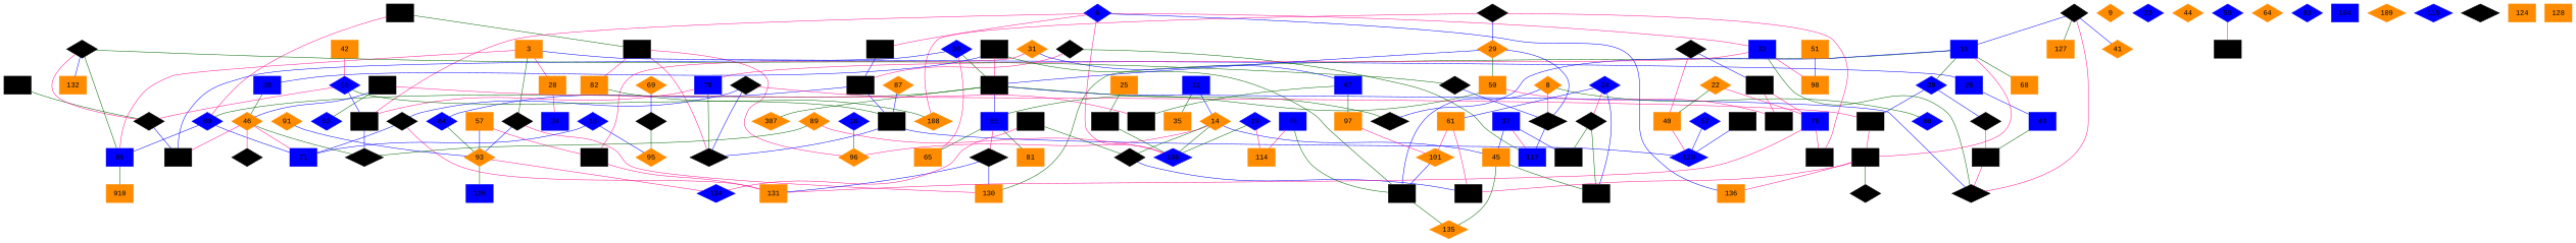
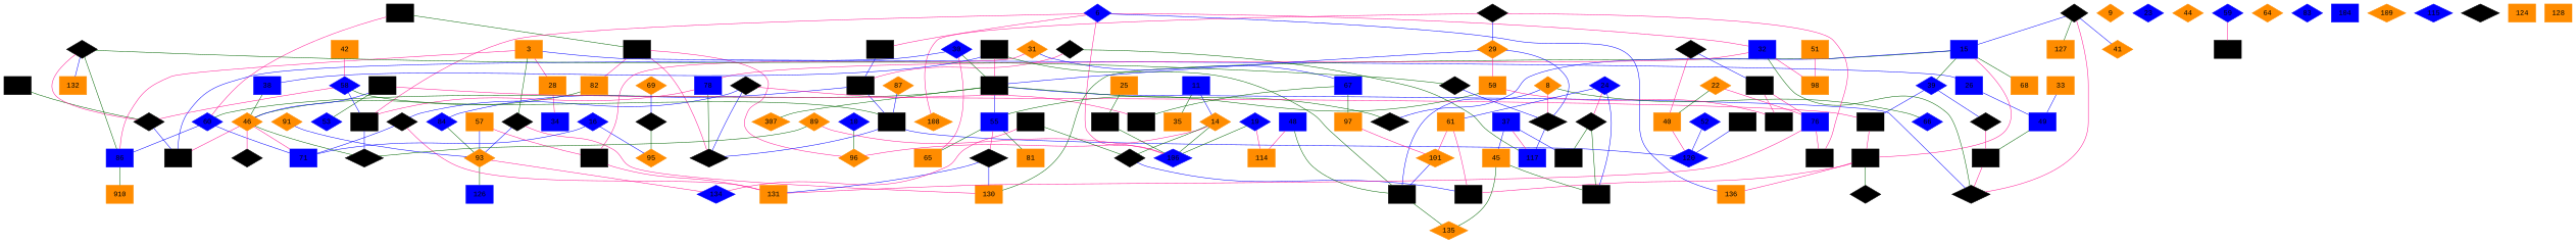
  graph {
    fontname="Liberation Mono"
    node [color=black fontname="Liberation Mono" shape=box style=filled]
    edge [color=deeppink fontname="Liberation Mono"]
    70 [shape=diamond]
    1
    102
    2
    12
    60 [color=blue shape=diamond]
    96 [color=darkorange shape=diamond]
    82 [color=darkorange]
    129 [shape=diamond]
    86 [color=blue]
    71 [color=blue]
    3 [color=darkorange]
    26 [color=blue]
    28 [color=darkorange]
    75 [shape=diamond]
    49 [color=blue]
    34 [color=blue]
    130 [color=darkorange]
    93 [color=darkorange shape=diamond]
    n20 [color=darkorange label=910]
    4 [shape=diamond]
    79
    117 [color=blue]
    92
    84 [color=blue shape=diamond]
    5 [shape=diamond]
    15 [color=blue]
    41 [color=darkorange shape=diamond]
    122 [shape=diamond]
    127 [color=darkorange]
    39 [color=blue shape=diamond]
    68 [color=darkorange]
    80
    133 [shape=diamond]
    6 [color=blue shape=diamond]
    18
    32 [color=blue]
    106 [color=blue shape=diamond]
    118
    136 [color=darkorange]
    78 [color=blue]
    98 [color=darkorange]
    121 [shape=diamond]
    7
    36
    38 [color=blue]
    119
    55 [color=blue]
    n49 [color=darkorange label=307 shape=diamond]
    46 [color=darkorange shape=diamond]
    135 [color=darkorange shape=diamond]
    8 [color=darkorange shape=diamond]
    66 [color=blue shape=diamond]
    100 [shape=diamond]
    9 [color=darkorange shape=diamond]
    10 [color=blue shape=diamond]
    11 [color=blue]
    14 [color=darkorange shape=diamond]
    35 [color=darkorange]
    45 [color=darkorange]
    77 [shape=diamond]
    108 [color=darkorange shape=diamond]
    13 [shape=diamond]
    27 [shape=diamond]
    88
    131 [color=darkorange]
    137
    113
    62
    47 [shape=diamond]
    85 [shape=diamond]
    16 [color=blue shape=diamond]
    95 [color=darkorange shape=diamond]
    17
    53 [color=blue shape=diamond]
    73 [shape=diamond]
    19 [color=blue shape=diamond]
    114 [color=darkorange]
    20 [shape=diamond]
    29 [color=darkorange shape=diamond]
    123
    50 [color=darkorange]
    21 [shape=diamond]
    40 [color=darkorange]
    54
    120 [color=blue shape=diamond]
    76 [color=blue]
    105
    22 [color=darkorange shape=diamond]
    23 [color=blue shape=diamond]
    24 [color=blue shape=diamond]
    61 [color=darkorange]
    94 [shape=diamond]
    101 [color=darkorange shape=diamond]
    112
    25 [color=darkorange]
    99
    111
    30 [color=blue shape=diamond]
    65 [color=darkorange]
    31 [color=darkorange shape=diamond]
    67 [color=blue]
    125
    97 [color=darkorange]
+   33 [color=darkorange]
    81 [color=darkorange]
    103 [shape=diamond]
    37 [color=blue]
    42 [color=darkorange]
    58 [color=blue shape=diamond]
    43
    134 [color=blue shape=diamond]
    44 [color=darkorange shape=diamond]
    48 [color=blue]
    91 [color=darkorange shape=diamond]
    51 [color=darkorange]
    52 [color=blue shape=diamond]
    56
    57 [color=darkorange]
    126 [color=blue]
    59 [color=blue shape=diamond]
    90
    63 [shape=diamond]
    74 [shape=diamond]
    132 [color=darkorange]
    64 [color=darkorange shape=diamond]
    69 [color=darkorange shape=diamond]
    72 [shape=diamond]
    83 [color=blue shape=diamond]
    87 [color=darkorange shape=diamond]
    89 [color=darkorange shape=diamond]
    104 [color=blue]
    109 [color=darkorange shape=diamond]
    115 [color=blue shape=diamond]
    116 [shape=diamond]
    124 [color=darkorange]
    128 [color=darkorange]
    70 -- 102 [color=blue]
    1 -- 70 [color=darkgreen]
    2 -- 12 [color=darkgreen]
    2 -- 60
    12 -- 96
    12 -- 82
    12 -- 129
    60 -- 86 [color=blue]
    60 -- 71 [color=blue]
-   82 -- 108 [color=darkgreen]
+   82 -- 46 [color=darkgreen]
    86 -- n20 [color=darkgreen]
    3 -- 86
    3 -- 26 [color=blue]
    3 -- 28
    3 -- 75 [color=darkgreen]
    26 -- 49 [color=blue]
    28 -- 34
    75 -- 130
    75 -- 93 [color=blue]
    49 -- 111 [color=darkgreen]
    93 -- 134
    93 -- 126 [color=darkgreen]
    4 -- 79
    4 -- 117 [color=darkgreen]
    79 -- 92 [color=blue]
    79 -- 84 [color=blue]
    92 -- 129 [color=blue]
    92 -- 120 [color=blue]
    84 -- 93 [color=darkgreen]
    5 -- 15 [color=blue]
    5 -- 41 [color=blue]
    5 -- 122
    5 -- 127 [color=darkgreen]
    15 -- 130 [color=darkgreen]
    15 -- 39 [color=darkgreen]
    15 -- 68 [color=darkgreen]
    15 -- 80
    15 -- 133 [color=blue]
    39 -- 62 [color=blue]
    39 -- 47 [color=blue]
    80 -- 136
    80 -- 113
    80 -- 85 [color=darkgreen]
    6 -- 18
    6 -- 32
    6 -- 106
    6 -- 118
    6 -- 136 [color=blue]
    18 -- 79 [color=blue]
    32 -- 122 [color=darkgreen]
    32 -- 78
    32 -- 98
    118 -- 121 [color=blue]
    78 -- 129 [color=darkgreen]
    78 -- 118
    7 -- 36
    7 -- 38 [color=blue]
    7 -- 119 [color=darkgreen]
    36 -- 60 [color=darkgreen]
    36 -- 122 [color=blue]
    36 -- 133 [color=darkgreen]
    36 -- 55 [color=blue]
    36 -- n49 [color=darkgreen]
    38 -- 46 [color=darkgreen]
    119 -- 135 [color=darkgreen]
    55 -- 65 [color=darkgreen]
    55 -- 81 [color=darkgreen]
    55 -- 103
    46 -- 102
    46 -- 71
    46 -- 121 [color=darkgreen]
    46 -- 73
    8 -- 119 [color=blue]
    8 -- 66 [color=darkgreen]
    8 -- 100
    100 -- 117 [color=blue]
    10 -- 96 [color=darkgreen]
    11 -- 14 [color=blue]
    11 -- 35 [color=darkgreen]
    14 -- 96
    14 -- 106 [color=darkgreen]
-   14 -- 45 [color=blue]
    14 -- 77 [color=darkgreen]
    45 -- 135 [color=darkgreen]
    45 -- 137 [color=darkgreen]
    77 -- 113 [color=blue]
    13 -- 129 [color=blue]
    13 -- 27 [color=blue]
    13 -- 88
    27 -- 71 [color=blue]
    27 -- 131
    62 -- 80
    47 -- 111
    16 -- 71 [color=blue]
    16 -- 95 [color=blue]
    17 -- 46 [color=blue]
    17 -- 62
    17 -- 53 [color=darkgreen]
    19 -- 106 [color=darkgreen]
    19 -- 114
    20 -- 108
    20 -- 29 [color=blue]
    20 -- 123
    29 -- 36 [color=blue]
    29 -- 100 [color=blue]
-   29 -- 50 [color=darkgreen]
+   29 -- 50
    50 -- 55 [color=darkgreen]
    50 -- 105
    21 -- 40
    21 -- 54 [color=blue]
    40 -- 120
    54 -- 76
    54 -- 105
    76 -- 131
    76 -- 123
    22 -- 40 [color=darkgreen]
    22 -- 76
    24 -- 137 [color=blue]
    24 -- 61 [color=blue]
    24 -- 94
    61 -- 113
    61 -- 101
    94 -- 137 [color=darkgreen]
    94 -- 112 [color=darkgreen]
    101 -- 119 [color=blue]
    25 -- 99 [color=darkgreen]
    99 -- 106 [color=darkgreen]
    111 -- 122
    30 -- 102 [color=blue]
    30 -- 36 [color=darkgreen]
    30 -- 65
    31 -- 67 [color=blue]
    31 -- 125
    67 -- 88 [color=darkgreen]
    67 -- 97 [color=darkgreen]
    125 -- 131
    97 -- 101
+   33 -- 49 [color=blue]
    103 -- 130 [color=blue]
    103 -- 131 [color=blue]
    37 -- 117
    37 -- 45 [color=blue]
    37 -- 112 [color=blue]
    42 -- 58
    58 -- 70
    58 -- 92 [color=darkgreen]
    58 -- 118 [color=blue]
    43 -- 77 [color=darkgreen]
    43 -- 134
    48 -- 119 [color=darkgreen]
    48 -- 114
    91 -- 93 [color=blue]
-   51 -- 98 [color=blue]
+   51 -- 98
    52 -- 120 [color=blue]
    56 -- 120 [color=blue]
    57 -- 93 [color=blue]
    57 -- 125
    59 -- 90
    63 -- 70
    63 -- 86 [color=darkgreen]
    63 -- 74 [color=darkgreen]
    63 -- 132 [color=blue]
    74 -- 100 [color=blue]
    69 -- 72 [color=blue]
    72 -- 95 [color=darkgreen]
    87 -- 92 [color=blue]
    89 -- 106
    89 -- 121 [color=darkgreen]
  }
